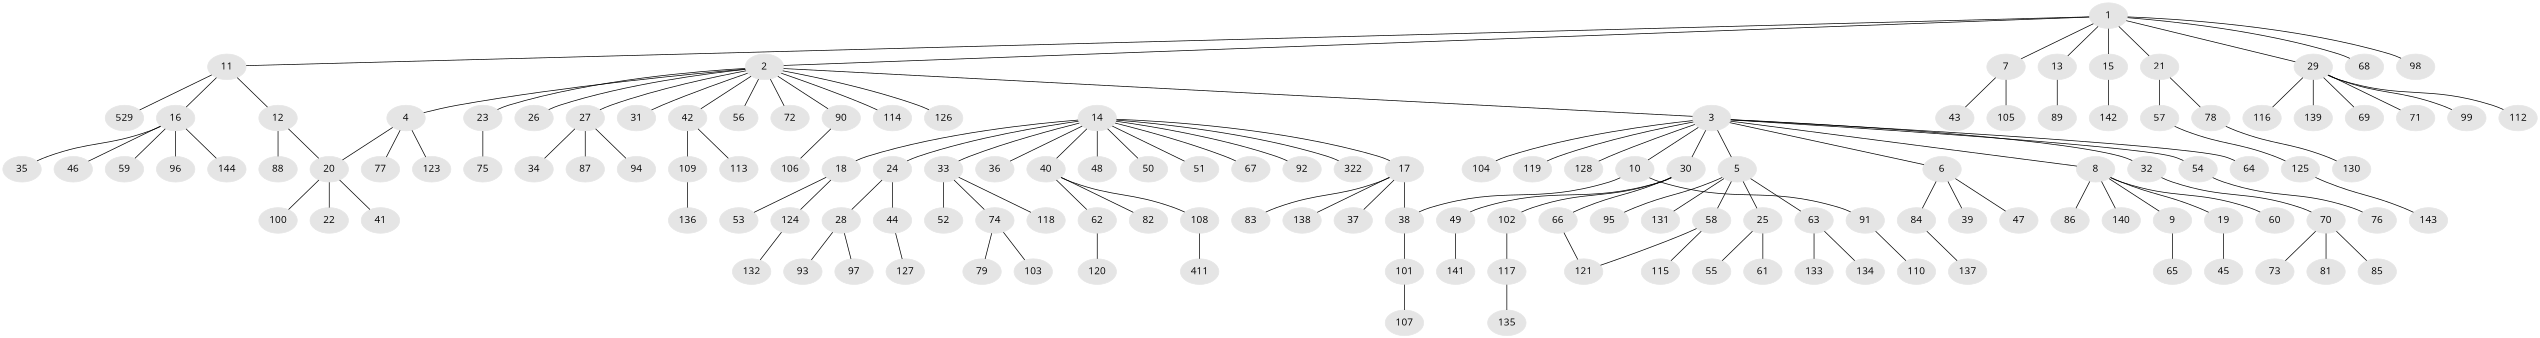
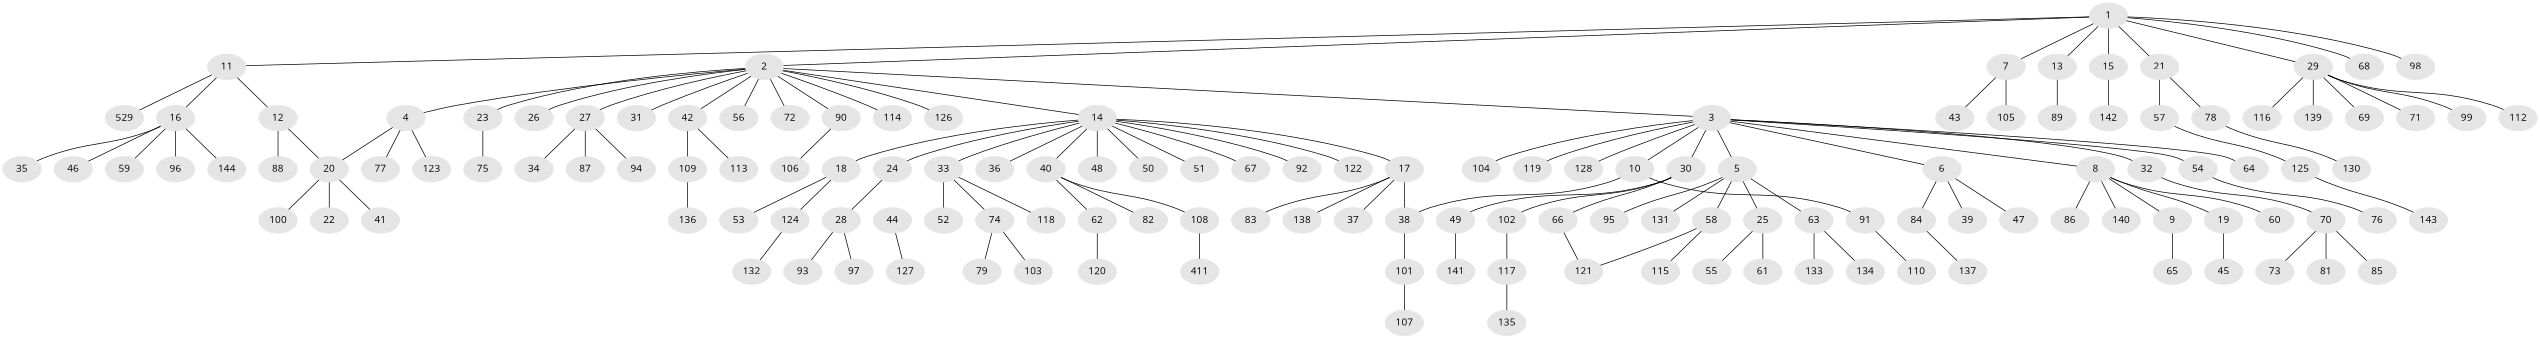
  graph {
    fontname="Open Sans"
    node [color=gray90 fontname="Open Sans" style=filled]
    edge [fontname="Open Sans"]
    1
    2
    7
    11
    13
    15
    21
    29
    68
    98
    3
    4
    14
    23
    26
    27
    31
    42
    56
    72
    90
    114
    126
    43
    105
    12
    16
    n28 [label=529]
    89
    142
    57
    78
    69
    71
    99
    112
    116
    139
    5
    6
    8
    10
    30
    32
    54
    64
    104
    119
    128
    20
    77
    123
    17
    18
    24
    33
    36
    40
    48
    50
    51
    67
    92
-   122 [label=322]
+   122
    75
    34
    87
    94
    109
    113
    106
    25
    58
    63
    95
    131
    39
    47
    84
    9
    19
    60
    86
    140
    38
    91
    49
    102
    66
    70
    76
    22
    41
    100
    55
    61
    115
    121
    133
    134
    137
    65
    45
    101
    110
    88
    35
    46
    59
    96
    144
    37
    83
    138
    53
    124
    28
    44
    52
    74
    118
    62
    82
    108
    132
    125
    130
    93
    97
    127
    141
    117
    73
    81
    85
    79
    103
    107
    120
    n140 [label=411]
    136
    143
    135
    1 -- 2
    1 -- 7
    1 -- 11
    1 -- 13
    1 -- 15
    1 -- 21
    1 -- 29
    1 -- 68
    1 -- 98
    2 -- 3
    2 -- 4
+   2 -- 14
    2 -- 23
    2 -- 26
    2 -- 27
    2 -- 31
    2 -- 42
    2 -- 56
    2 -- 72
    2 -- 90
    2 -- 114
    2 -- 126
    7 -- 43
    7 -- 105
    11 -- 12
    11 -- 16
    11 -- n28
    13 -- 89
    15 -- 142
    21 -- 57
    21 -- 78
    29 -- 69
    29 -- 71
    29 -- 99
    29 -- 112
    29 -- 116
    29 -- 139
    3 -- 5
    3 -- 6
    3 -- 8
    3 -- 10
    3 -- 30
    3 -- 32
    3 -- 54
    3 -- 64
    3 -- 104
    3 -- 119
    3 -- 128
    4 -- 20
    4 -- 77
    4 -- 123
    14 -- 17
    14 -- 18
    14 -- 24
    14 -- 33
    14 -- 36
    14 -- 40
    14 -- 48
    14 -- 50
    14 -- 51
    14 -- 67
    14 -- 92
    14 -- 122
    23 -- 75
    27 -- 34
    27 -- 87
    27 -- 94
    42 -- 109
    42 -- 113
    90 -- 106
    12 -- 20
    12 -- 88
    16 -- 35
    16 -- 46
    16 -- 59
    16 -- 96
    16 -- 144
    57 -- 125
    78 -- 130
    5 -- 25
    5 -- 58
    5 -- 63
    5 -- 95
    5 -- 131
    6 -- 39
    6 -- 47
    6 -- 84
    8 -- 9
    8 -- 19
    8 -- 60
    8 -- 86
    8 -- 140
    10 -- 38
    10 -- 91
    30 -- 49
    30 -- 102
    30 -- 66
    32 -- 70
    54 -- 76
    20 -- 22
    20 -- 41
    20 -- 100
    17 -- 38
    17 -- 37
    17 -- 83
    17 -- 138
    18 -- 53
    18 -- 124
    24 -- 28
-   24 -- 44
    33 -- 52
    33 -- 74
    33 -- 118
    40 -- 62
    40 -- 82
    40 -- 108
    109 -- 136
    25 -- 55
    25 -- 61
    58 -- 115
    58 -- 121
    63 -- 133
    63 -- 134
    84 -- 137
    9 -- 65
    19 -- 45
    38 -- 101
    91 -- 110
    49 -- 141
    102 -- 117
    66 -- 121
    70 -- 73
    70 -- 81
    70 -- 85
    101 -- 107
    124 -- 132
    28 -- 93
    28 -- 97
    44 -- 127
    74 -- 79
    74 -- 103
    62 -- 120
    108 -- n140
    125 -- 143
    117 -- 135
  }
